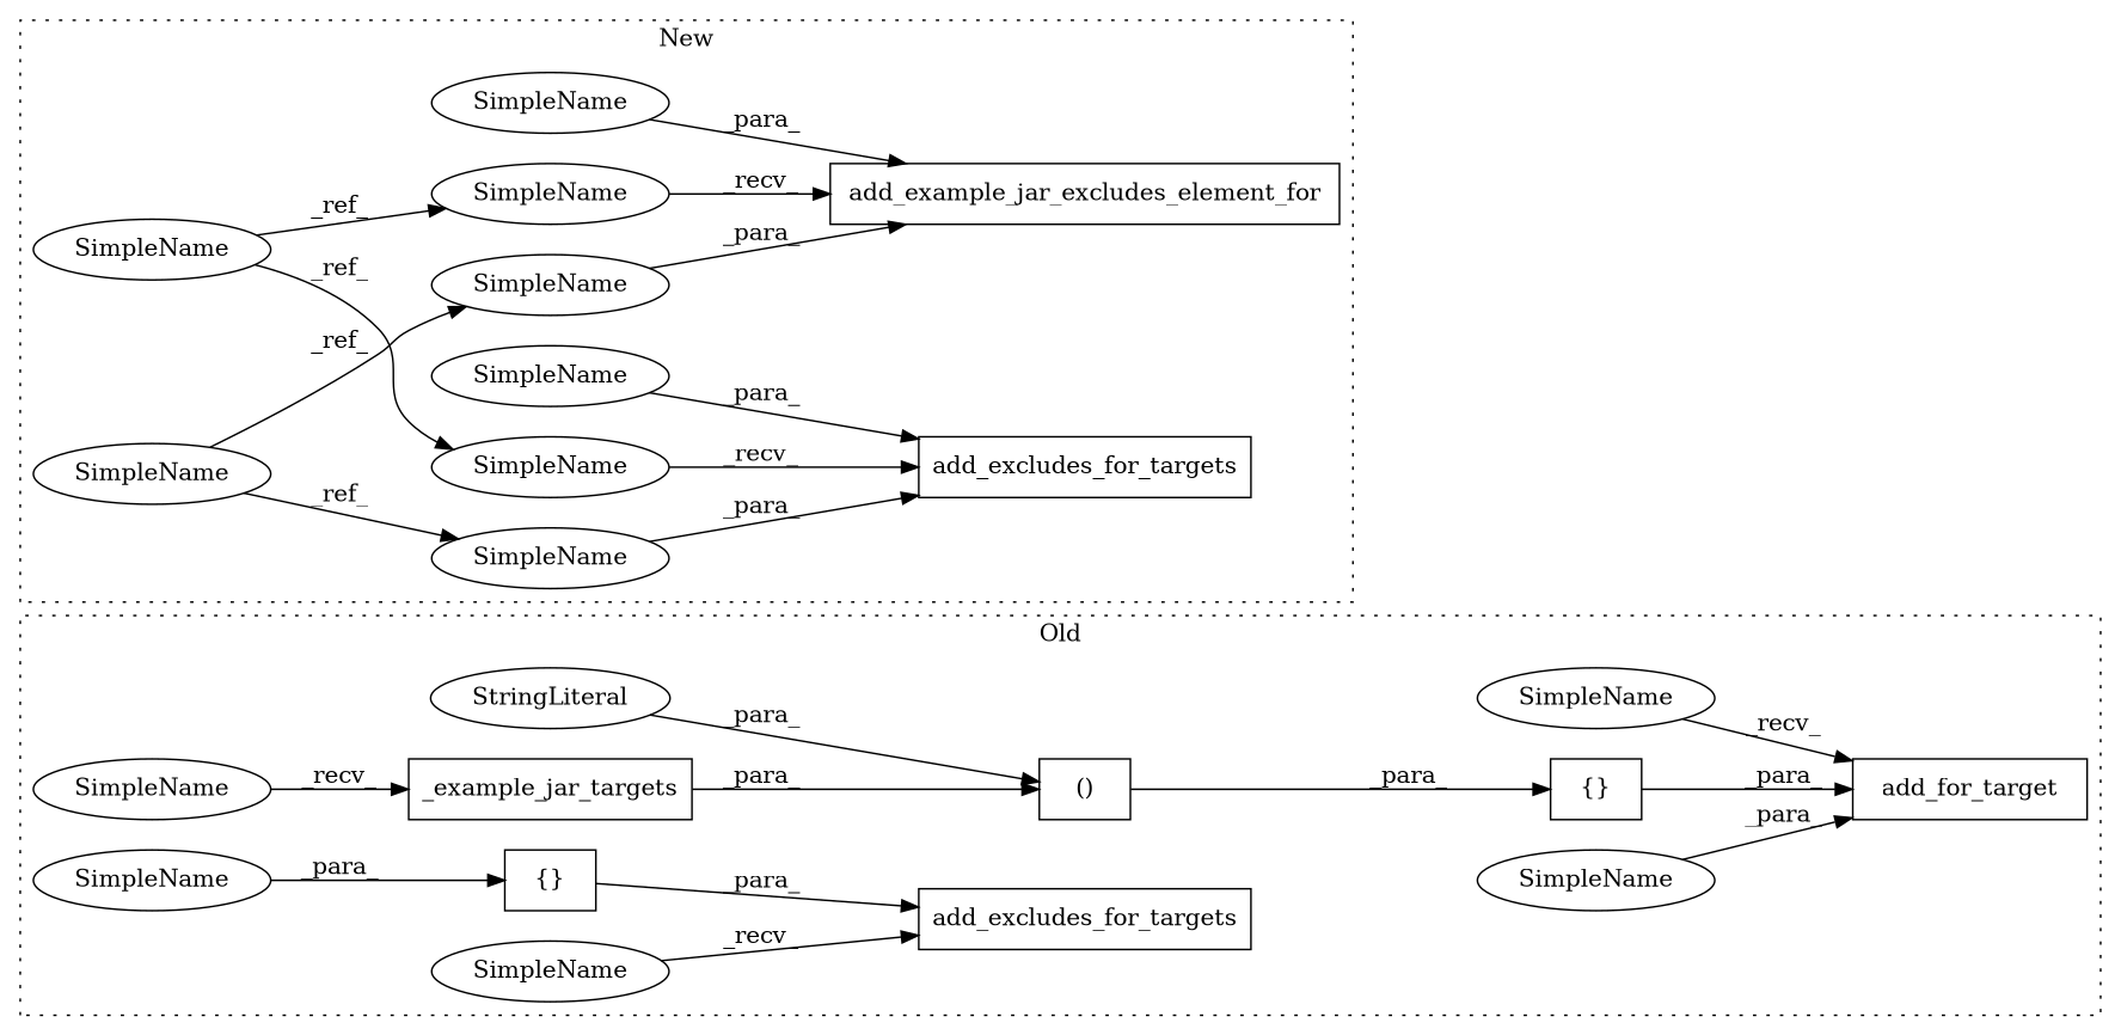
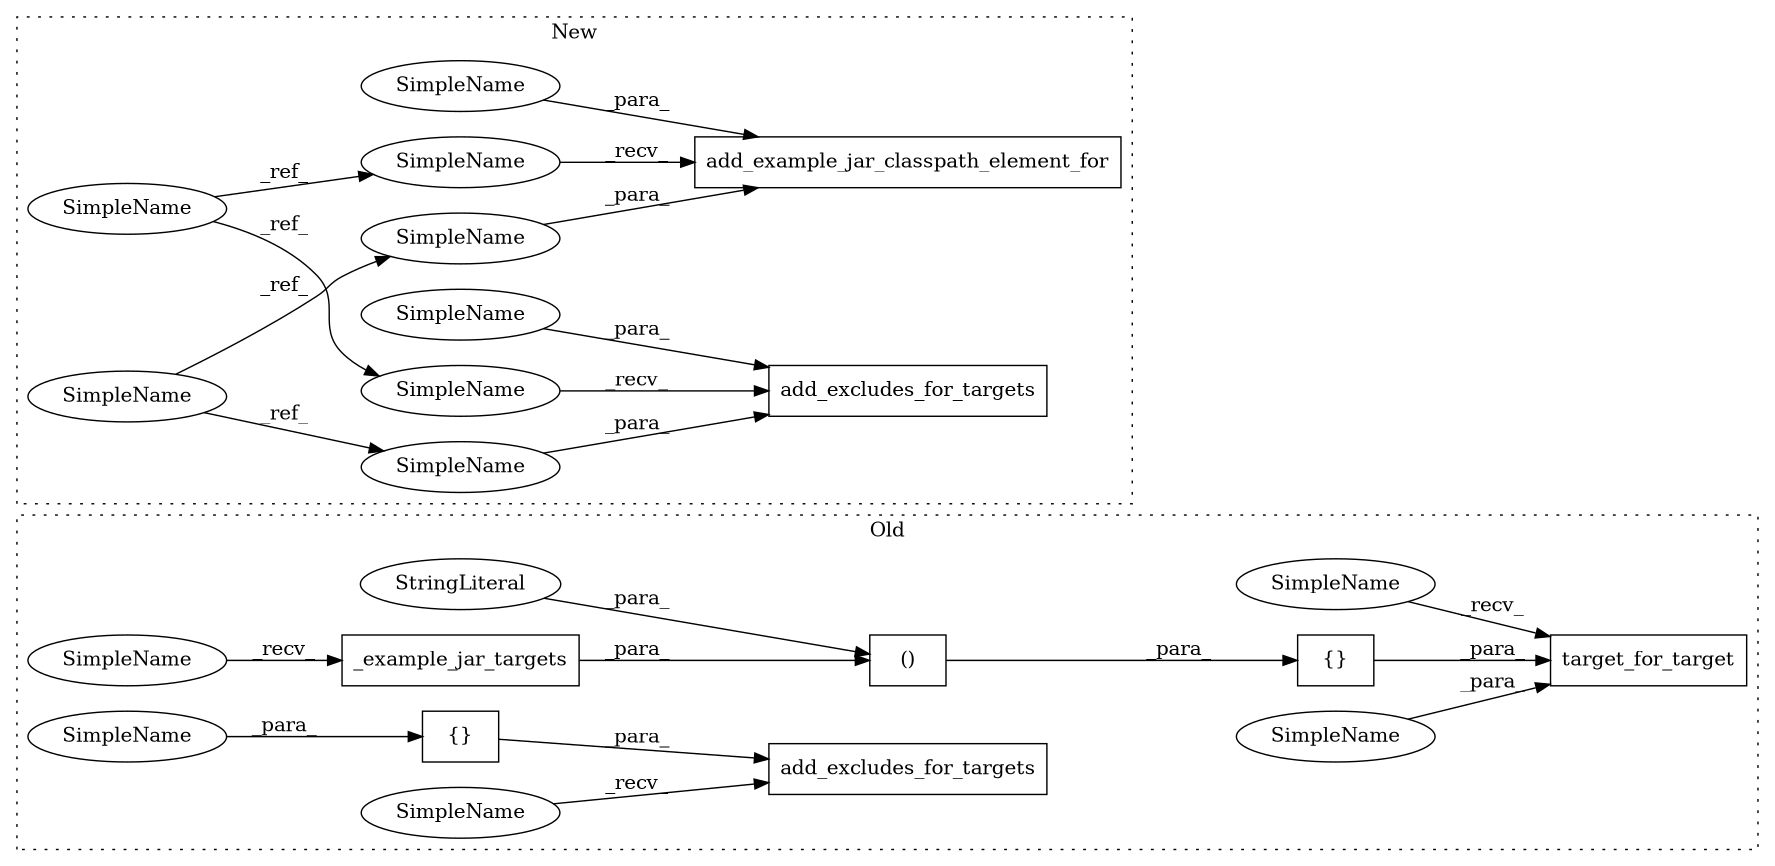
  digraph {
    rankdir=LR
    node [a=42 l=8 s=8271 shape=ellipse]
-   n1 [a=32 l="15,1" label=add_for_target s="8232,8319" shape=box]
+   n1 [a=32 l="15,1" label=target_for_target s="8232,8319" shape=box]
    n2 [a=106 l=46 label="()" shape=box]
    n3 [a=32 l="25,1" label=add_excludes_for_targets s="8344,8402" shape=box]
    n4 [a=4 l="1,1" label="{}" s="8378,8401" shape=box]
    n5 [a=45 l=9 label=StringLiteral]
    n6 [a=4 l="6,2" label="{}" s="8265,8317" shape=box]
    n7 [a=32 l=19 label=_example_jar_targets s=8298 shape=box]
    n8 [l=17 label=SimpleName s=8326]
    n9 [l=17 label=SimpleName s=8214]
    n10 [l=4 label=SimpleName s=8293]
    n11 [label=SimpleName s=8247]
    n12 [label=SimpleName s=8393]
    n13 [a=32 l="25,1" label=add_excludes_for_targets s="8834,8899" shape=box]
    n14 [label=SimpleName s=8583]
    n15 [l=4 label=SimpleName s=8361]
-   n16 [a=32 l="38,1" label=add_example_jar_excludes_element_for s="8758,8822" shape=box]
+   n16 [a=32 l="38,1" label=add_example_jar_classpath_element_for s="8758,8822" shape=box]
    n17 [label=SimpleName s=8877]
    n18 [label=SimpleName s=8814]
    n19 [l=4 label=SimpleName s=8829]
    n20 [l=4 label=SimpleName s=8753]
    n21 [l=17 label=SimpleName s=8859]
    n22 [l=17 label=SimpleName s=8796]
    subgraph cluster_1 {
      label=Old
      style=dotted
      n1
      n2
      n3
      n4
      n5
      n6
      n7
      n8
      n9
      n10
      n11
      n12
    }
    subgraph cluster_2 {
      label=New
      style=dotted
      n13
      n14
      n15
      n16
      n17
      n18
      n19
      n20
      n21
      n22
    }
    n2 -> n6 [label=_para_]
    n4 -> n3 [label=_para_]
    n5 -> n2 [label=_para_]
    n6 -> n1 [label=_para_]
    n7 -> n2 [label=_para_]
    n8 -> n3 [label=_recv_]
    n9 -> n1 [label=_recv_]
    n10 -> n7 [label=_recv_]
    n11 -> n1 [label=_para_]
    n12 -> n4 [label=_para_]
    n14 -> n17 [label=_ref_]
    n14 -> n18 [label=_ref_]
    n15 -> n19 [label=_ref_]
    n15 -> n20 [label=_ref_]
    n17 -> n13 [label=_para_]
    n18 -> n16 [label=_para_]
    n19 -> n13 [label=_recv_]
    n20 -> n16 [label=_recv_]
    n21 -> n13 [label=_para_]
    n22 -> n16 [label=_para_]
  }
